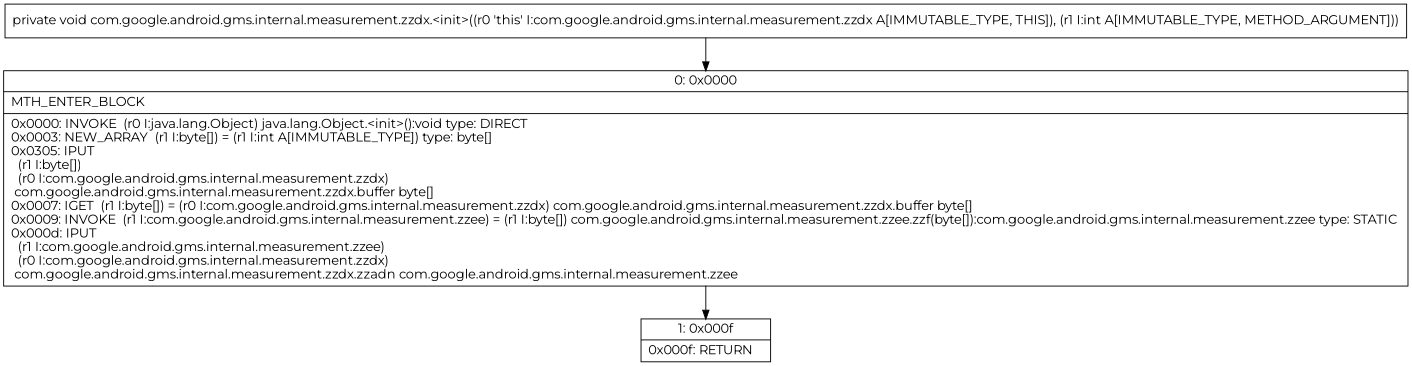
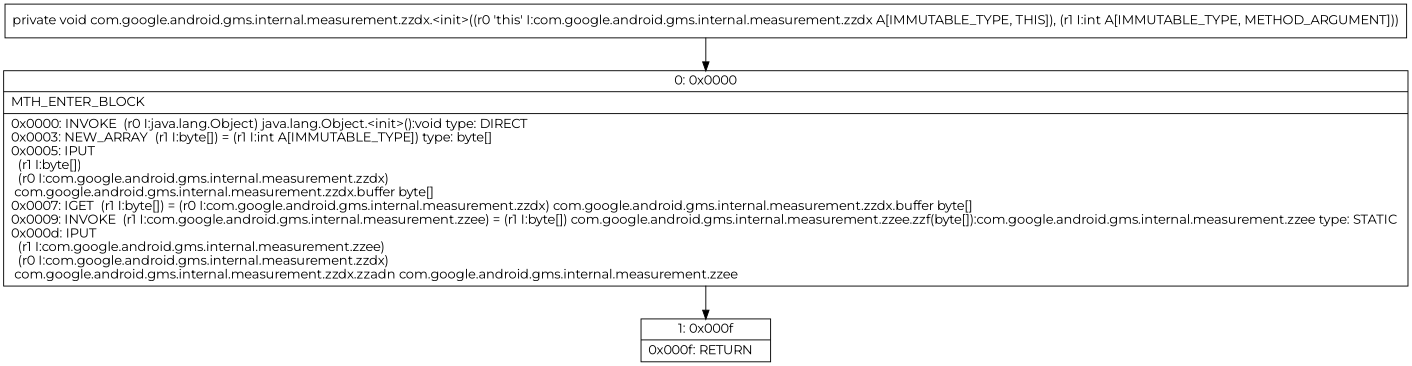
  digraph {
    fontname=Montserrat
    node [shape=record fontname=Montserrat]
    edge [fontname=Montserrat]
-   n1 [label="{0\:\ 0x0000|MTH_ENTER_BLOCK\l|0x0000: INVOKE  (r0 I:java.lang.Object) java.lang.Object.\<init\>():void type: DIRECT \l0x0003: NEW_ARRAY  (r1 I:byte[]) = (r1 I:int A[IMMUTABLE_TYPE]) type: byte[] \l0x0305: IPUT  \l  (r1 I:byte[])\l  (r0 I:com.google.android.gms.internal.measurement.zzdx)\l com.google.android.gms.internal.measurement.zzdx.buffer byte[] \l0x0007: IGET  (r1 I:byte[]) = (r0 I:com.google.android.gms.internal.measurement.zzdx) com.google.android.gms.internal.measurement.zzdx.buffer byte[] \l0x0009: INVOKE  (r1 I:com.google.android.gms.internal.measurement.zzee) = (r1 I:byte[]) com.google.android.gms.internal.measurement.zzee.zzf(byte[]):com.google.android.gms.internal.measurement.zzee type: STATIC \l0x000d: IPUT  \l  (r1 I:com.google.android.gms.internal.measurement.zzee)\l  (r0 I:com.google.android.gms.internal.measurement.zzdx)\l com.google.android.gms.internal.measurement.zzdx.zzadn com.google.android.gms.internal.measurement.zzee \l}"]
+   n1 [label="{0\:\ 0x0000|MTH_ENTER_BLOCK\l|0x0000: INVOKE  (r0 I:java.lang.Object) java.lang.Object.\<init\>():void type: DIRECT \l0x0003: NEW_ARRAY  (r1 I:byte[]) = (r1 I:int A[IMMUTABLE_TYPE]) type: byte[] \l0x0005: IPUT  \l  (r1 I:byte[])\l  (r0 I:com.google.android.gms.internal.measurement.zzdx)\l com.google.android.gms.internal.measurement.zzdx.buffer byte[] \l0x0007: IGET  (r1 I:byte[]) = (r0 I:com.google.android.gms.internal.measurement.zzdx) com.google.android.gms.internal.measurement.zzdx.buffer byte[] \l0x0009: INVOKE  (r1 I:com.google.android.gms.internal.measurement.zzee) = (r1 I:byte[]) com.google.android.gms.internal.measurement.zzee.zzf(byte[]):com.google.android.gms.internal.measurement.zzee type: STATIC \l0x000d: IPUT  \l  (r1 I:com.google.android.gms.internal.measurement.zzee)\l  (r0 I:com.google.android.gms.internal.measurement.zzdx)\l com.google.android.gms.internal.measurement.zzdx.zzadn com.google.android.gms.internal.measurement.zzee \l}"]
    n2 [label="{1\:\ 0x000f|0x000f: RETURN   \l}"]
    n3 [label="{private void com.google.android.gms.internal.measurement.zzdx.\<init\>((r0 'this' I:com.google.android.gms.internal.measurement.zzdx A[IMMUTABLE_TYPE, THIS]), (r1 I:int A[IMMUTABLE_TYPE, METHOD_ARGUMENT])) }"]
    n1 -> n2
    n3 -> n1
  }
